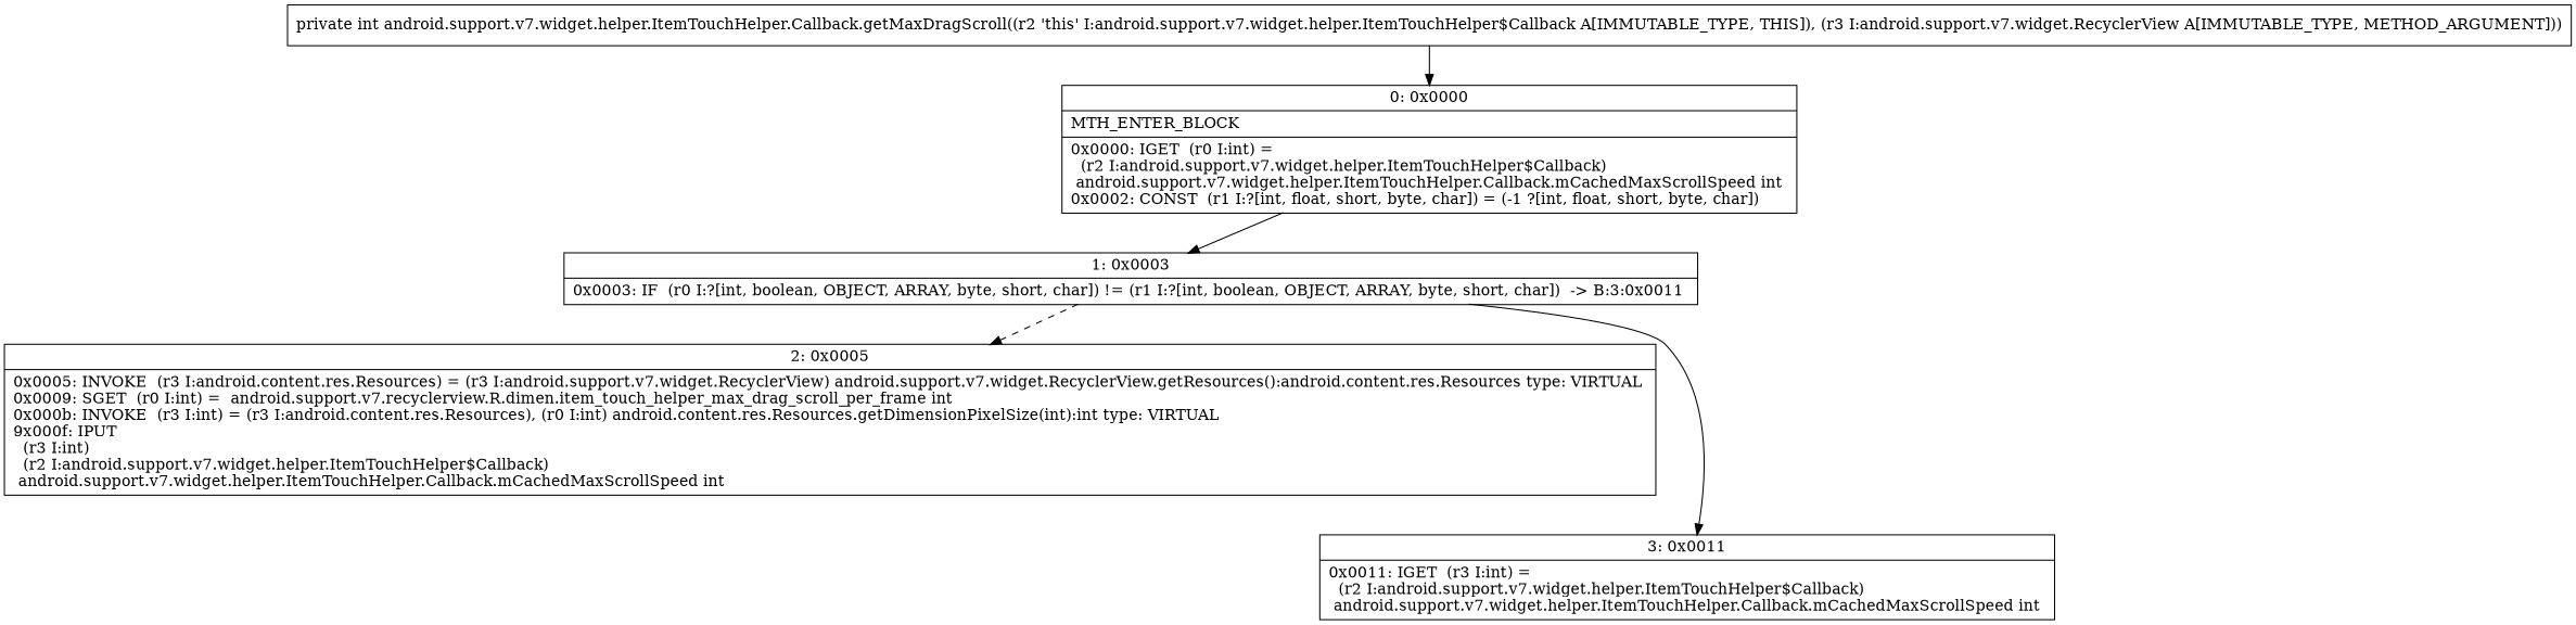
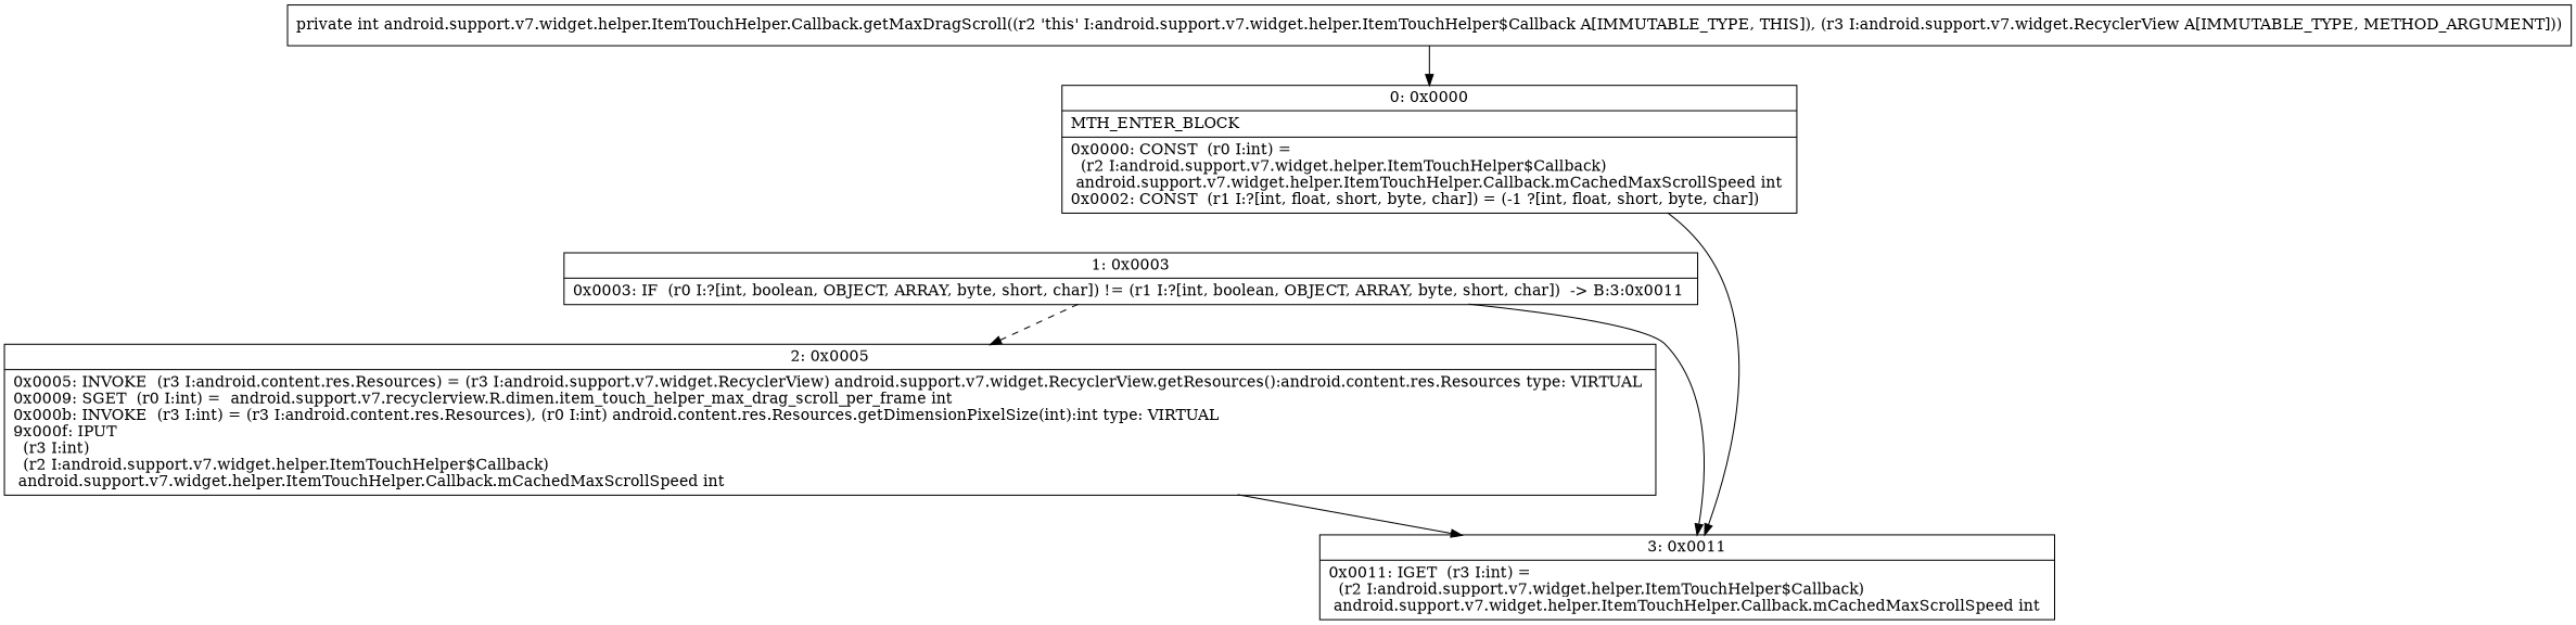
  digraph {
    node [shape=record]
-   n1 [label="{0\:\ 0x0000|MTH_ENTER_BLOCK\l|0x0000: IGET  (r0 I:int) = \l  (r2 I:android.support.v7.widget.helper.ItemTouchHelper$Callback)\l android.support.v7.widget.helper.ItemTouchHelper.Callback.mCachedMaxScrollSpeed int \l0x0002: CONST  (r1 I:?[int, float, short, byte, char]) = (\-1 ?[int, float, short, byte, char]) \l}"]
+   n1 [label="{0\:\ 0x0000|MTH_ENTER_BLOCK\l|0x0000: CONST  (r0 I:int) = \l  (r2 I:android.support.v7.widget.helper.ItemTouchHelper$Callback)\l android.support.v7.widget.helper.ItemTouchHelper.Callback.mCachedMaxScrollSpeed int \l0x0002: CONST  (r1 I:?[int, float, short, byte, char]) = (\-1 ?[int, float, short, byte, char]) \l}"]
    n2 [label="{1\:\ 0x0003|0x0003: IF  (r0 I:?[int, boolean, OBJECT, ARRAY, byte, short, char]) != (r1 I:?[int, boolean, OBJECT, ARRAY, byte, short, char])  \-\> B:3:0x0011 \l}"]
    n3 [label="{2\:\ 0x0005|0x0005: INVOKE  (r3 I:android.content.res.Resources) = (r3 I:android.support.v7.widget.RecyclerView) android.support.v7.widget.RecyclerView.getResources():android.content.res.Resources type: VIRTUAL \l0x0009: SGET  (r0 I:int) =  android.support.v7.recyclerview.R.dimen.item_touch_helper_max_drag_scroll_per_frame int \l0x000b: INVOKE  (r3 I:int) = (r3 I:android.content.res.Resources), (r0 I:int) android.content.res.Resources.getDimensionPixelSize(int):int type: VIRTUAL \l9x000f: IPUT  \l  (r3 I:int)\l  (r2 I:android.support.v7.widget.helper.ItemTouchHelper$Callback)\l android.support.v7.widget.helper.ItemTouchHelper.Callback.mCachedMaxScrollSpeed int \l}"]
    n4 [label="{3\:\ 0x0011|0x0011: IGET  (r3 I:int) = \l  (r2 I:android.support.v7.widget.helper.ItemTouchHelper$Callback)\l android.support.v7.widget.helper.ItemTouchHelper.Callback.mCachedMaxScrollSpeed int \l}"]
    n5 [label="{private int android.support.v7.widget.helper.ItemTouchHelper.Callback.getMaxDragScroll((r2 'this' I:android.support.v7.widget.helper.ItemTouchHelper$Callback A[IMMUTABLE_TYPE, THIS]), (r3 I:android.support.v7.widget.RecyclerView A[IMMUTABLE_TYPE, METHOD_ARGUMENT])) }"]
-   n1 -> n2
+   n1 -> n4
    n2 -> n3 [style=dashed]
    n2 -> n4
+   n3 -> n4
    n5 -> n1
  }
